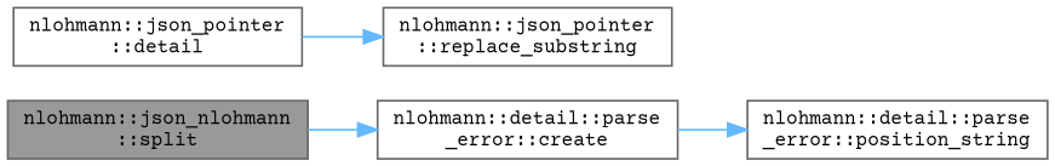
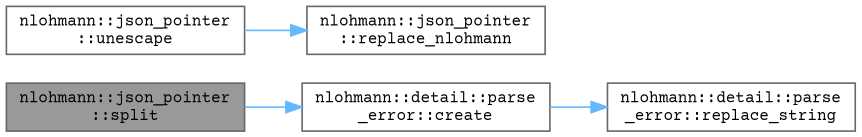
  digraph {
    fontname="Courier Prime"
    rankdir=LR
    node [color=grey40 fillcolor=white fontname="Courier Prime" fontsize=10 shape=box style=filled]
    edge [color=steelblue1 fontname="Courier Prime" fontsize=10 labelfontname=Helvetica labelfontsize=10 style=solid]
-   n1 [color=gray40 fillcolor=grey60 fontcolor=black height=0.2 label="nlohmann::json_nlohmann\l::split" width=0.4]
+   n1 [color=gray40 fillcolor=grey60 fontcolor=black height=0.2 label="nlohmann::json_pointer\l::split" width=0.4]
    n2 [height=0.2 label="nlohmann::detail::parse\l_error::create" width=0.4]
-   n3 [height=0.2 label="nlohmann::detail::parse\l_error::position_string" width=0.4]
-   n4 [height=0.2 label="nlohmann::json_pointer\l::detail" width=0.4]
-   n5 [height=0.2 label="nlohmann::json_pointer\l::replace_substring" width=0.4]
+   n3 [height=0.2 label="nlohmann::detail::parse\l_error::replace_string" width=0.4]
+   n4 [height=0.2 label="nlohmann::json_pointer\l::unescape" width=0.4]
+   n5 [height=0.2 label="nlohmann::json_pointer\l::replace_nlohmann" width=0.4]
    n1 -> n2
    n2 -> n3
    n4 -> n5
  }
